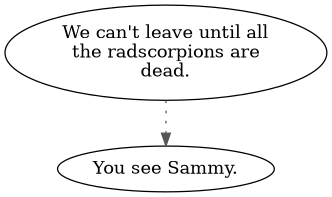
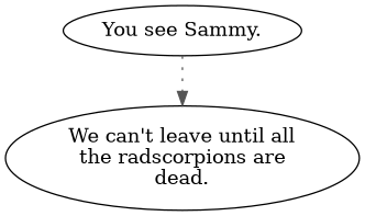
  digraph {
    node [color="#000000" fillcolor="#FFFFFF" style=filled]
    n1 [label="You see Sammy."]
    n2 [label="We can't leave until all\nthe radscorpions are\ndead."]
-   n2 -> n1 [color="#555555" style=dotted]
+   n1 -> n2 [color="#555555" style=dotted]
  }
